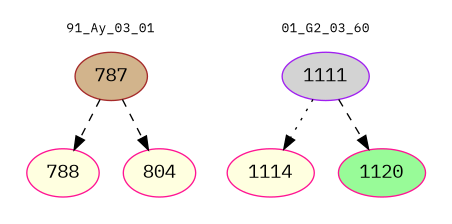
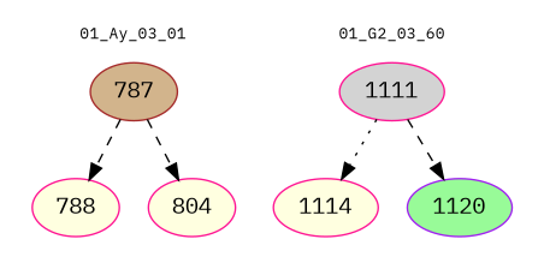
  digraph {
    fontname="IBM Plex Mono"
    node [color=deeppink fillcolor=lightyellow fontname="IBM Plex Mono" style=filled]
    edge [color=black fontname="IBM Plex Mono" style=dashed]
    n1 [color=brown fillcolor=tan label=787]
    n2 [label=788]
    n3 [label=804]
-   n4 [color=purple fillcolor=lightgrey label=1111]
+   n4 [fillcolor=lightgrey label=1111]
    n5 [label=1114]
-   n6 [fillcolor=palegreen label=1120]
+   n6 [color=purple fillcolor=palegreen label=1120]
    subgraph cluster_1 {
      color=white
      fontsize=10
-     label="91_Ay_03_01"
+     label="01_Ay_03_01"
      n1
      n2
      n3
    }
    subgraph cluster_2 {
      color=white
      fontsize=10
      label="01_G2_03_60"
      n4
      n5
      n6
    }
    n1 -> n2
    n1 -> n3
    n4 -> n5 [style=dotted]
    n4 -> n6
  }
